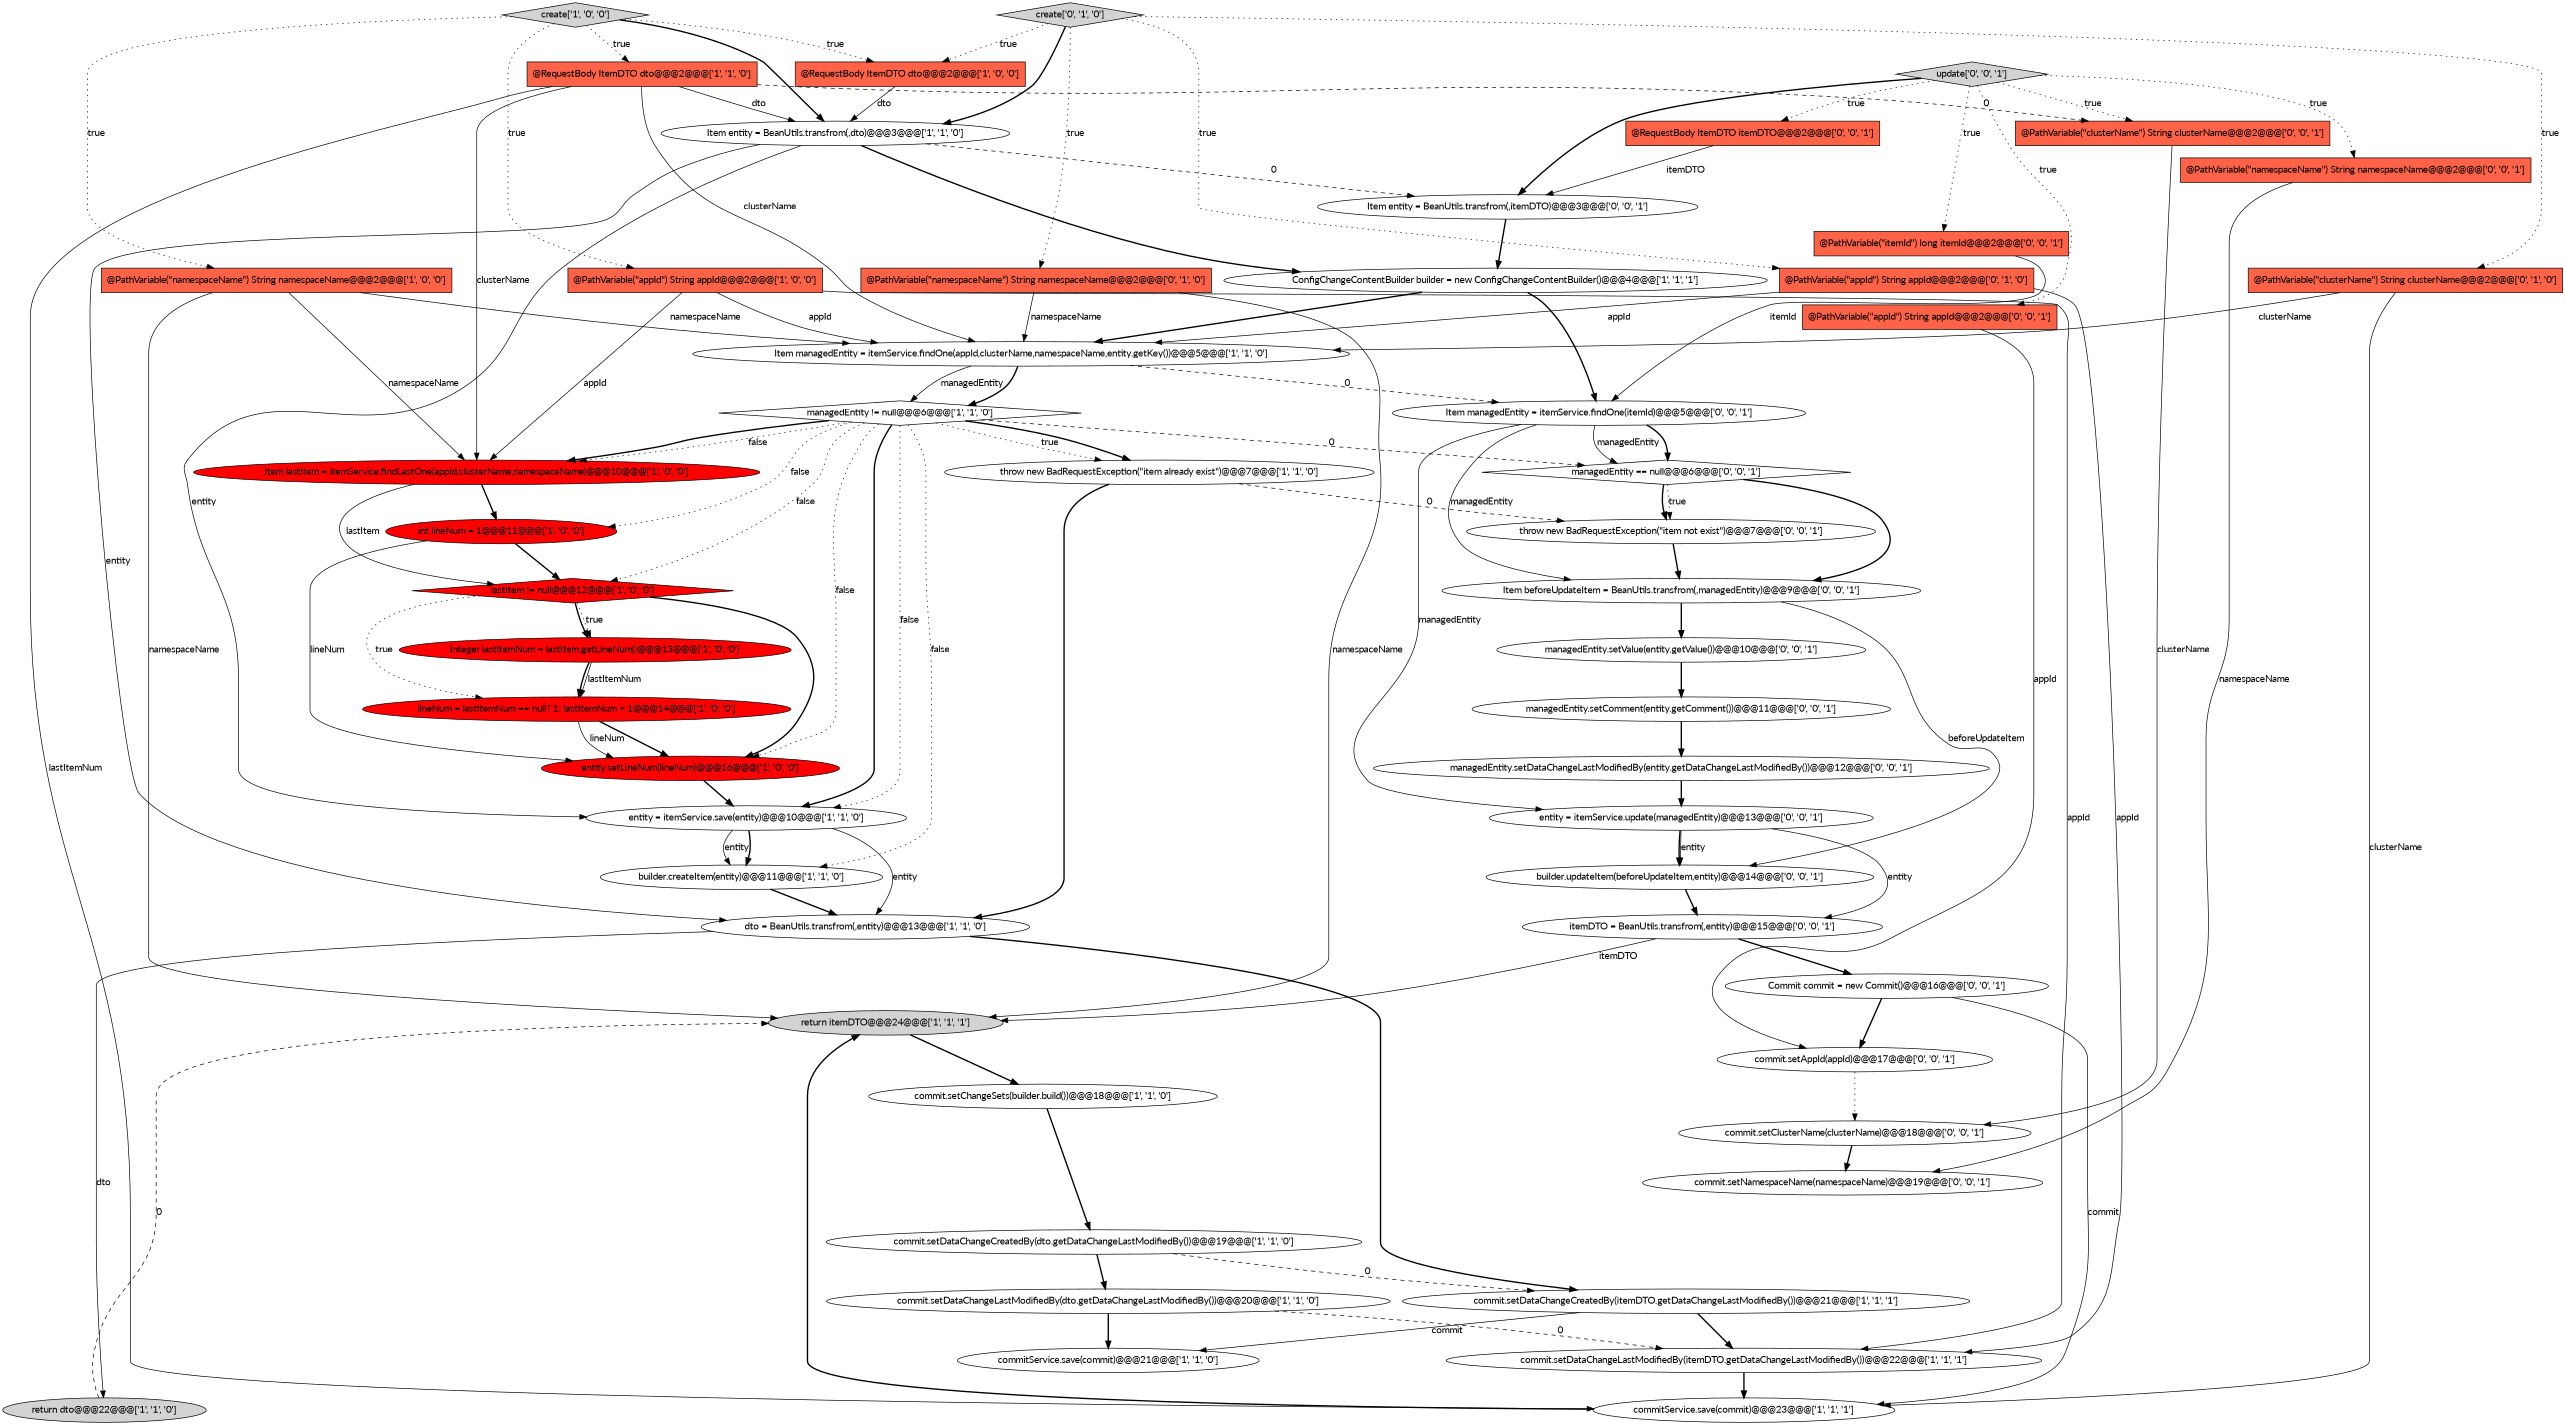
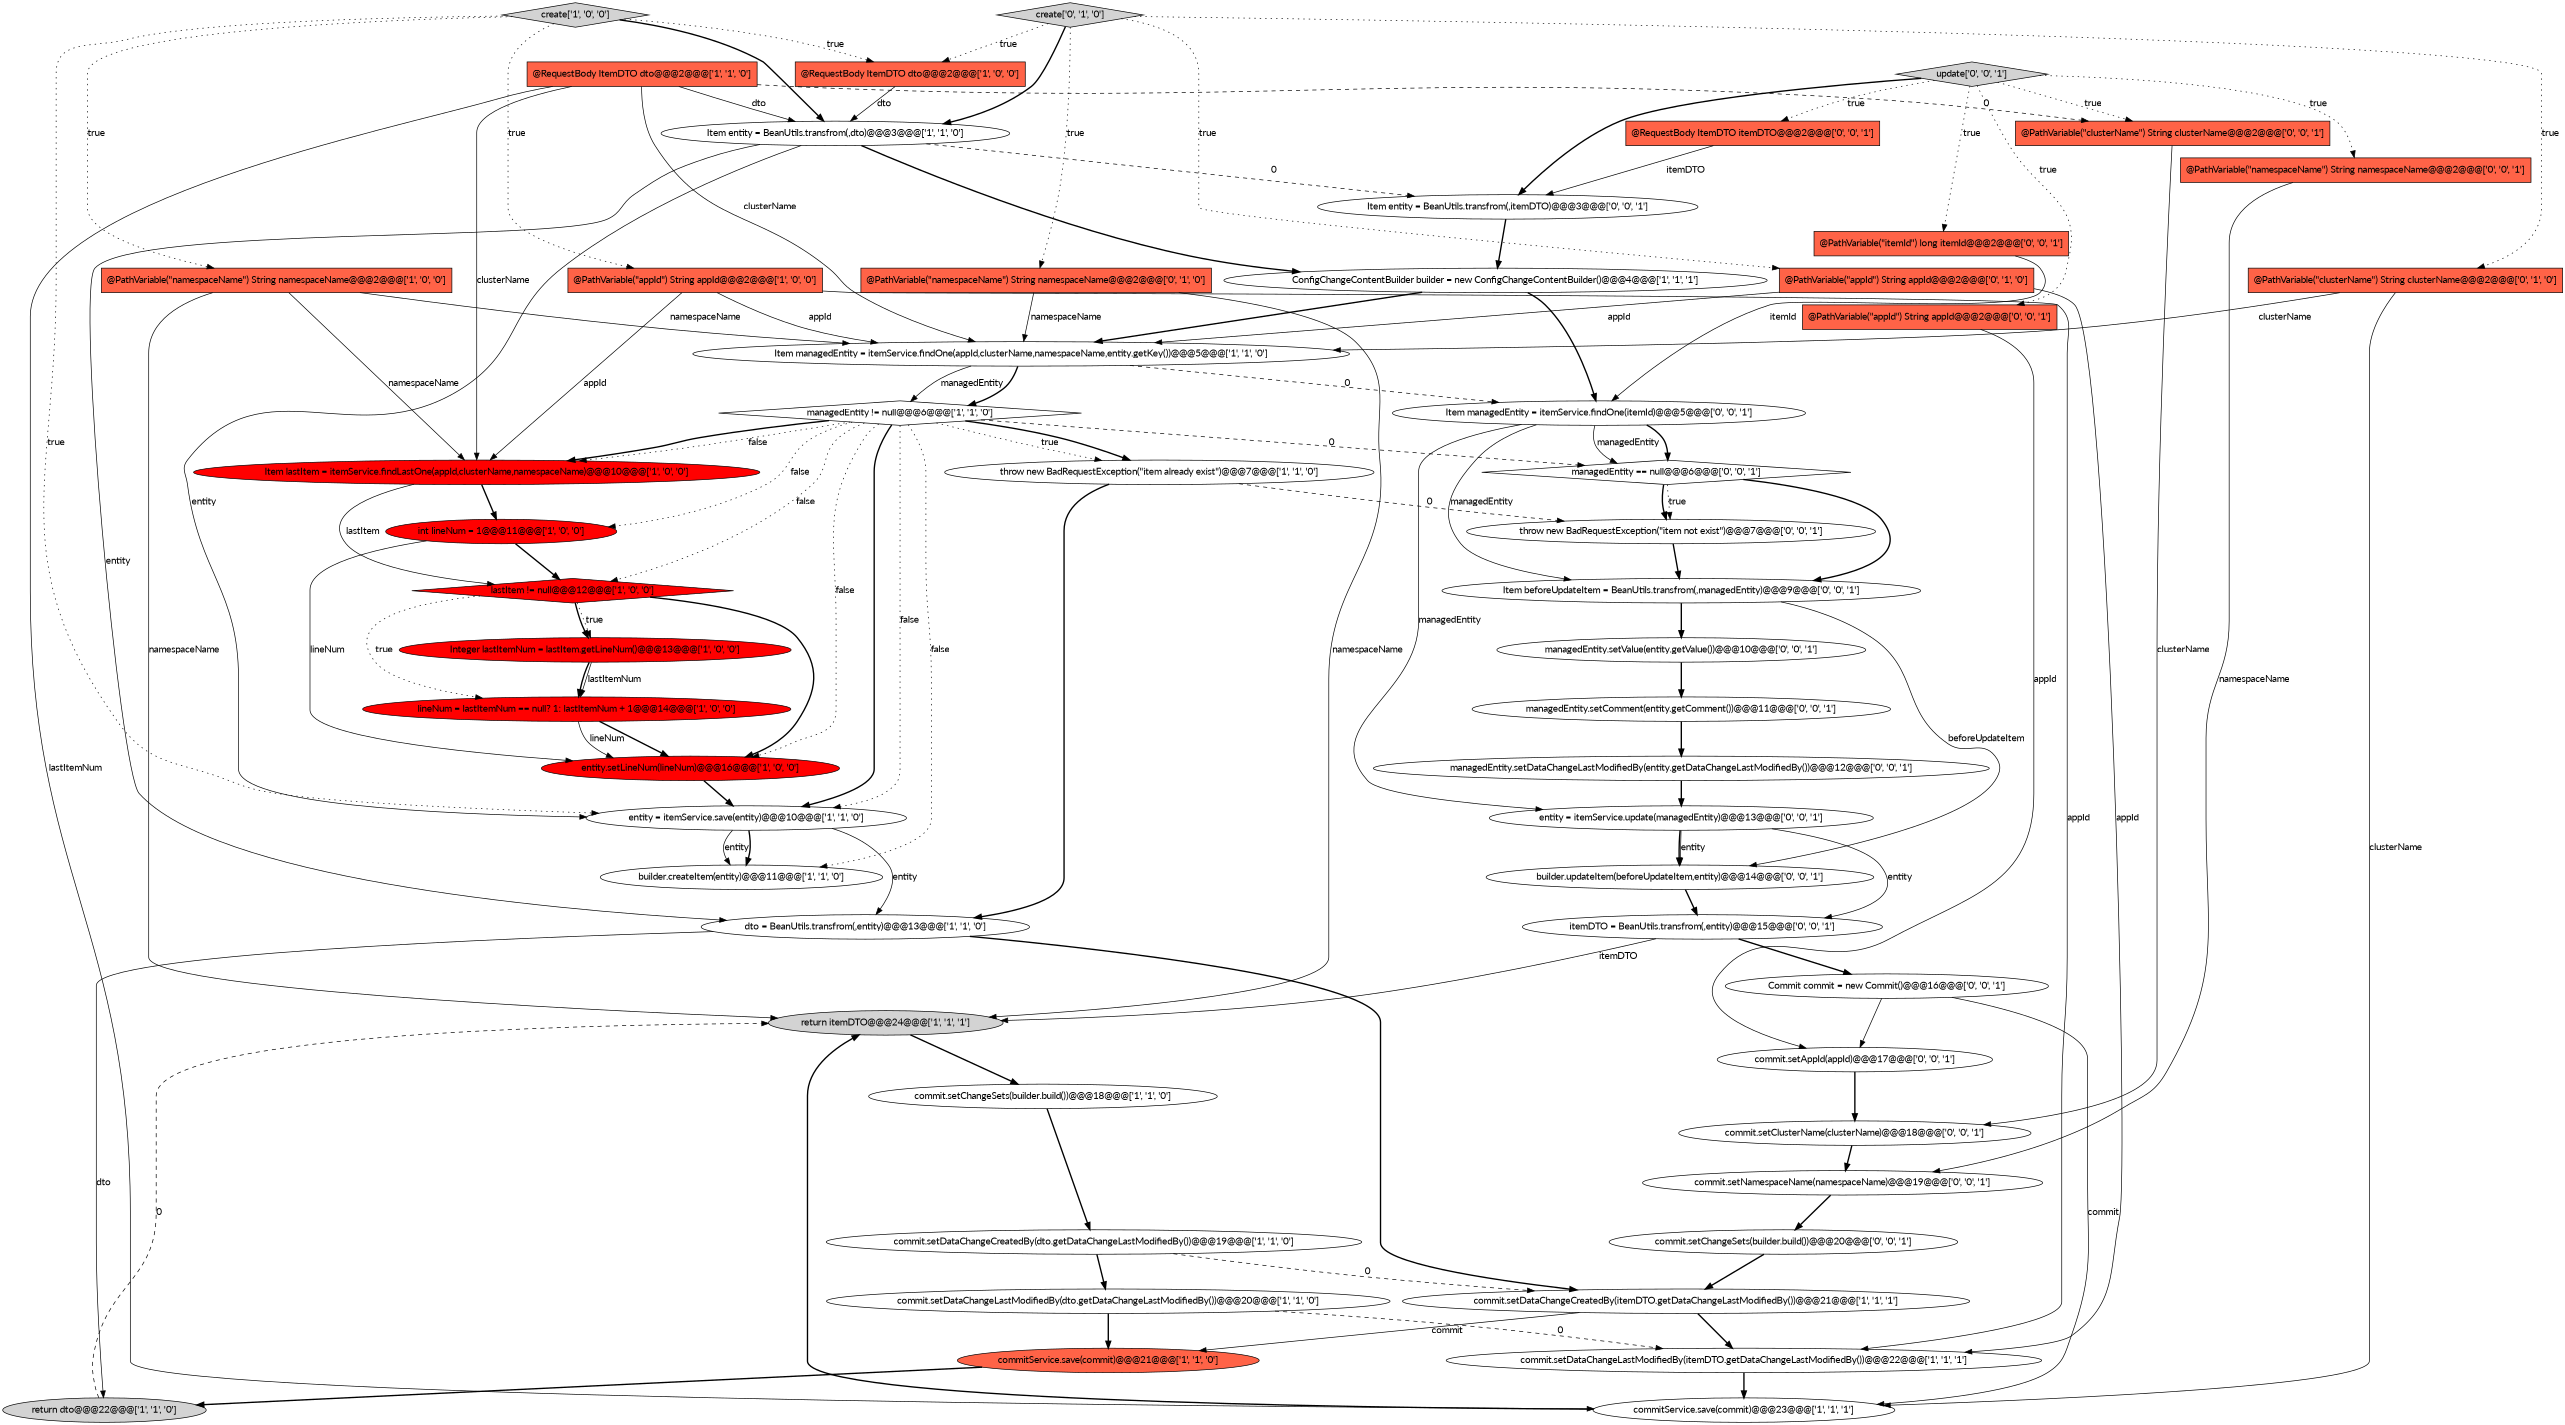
  digraph {
    fontname=Lato
    node [fillcolor=white fontname=Lato shape=ellipse style=filled]
    edge [fontname=Lato style=bold]
    n1 [label="managedEntity == null@@@6@@@['0', '0', '1']" shape=diamond]
    n2 [label="Item beforeUpdateItem = BeanUtils.transfrom(,managedEntity)@@@9@@@['0', '0', '1']"]
    n3 [label="throw new BadRequestException(\"item not exist\")@@@7@@@['0', '0', '1']"]
    n4 [label="builder.updateItem(beforeUpdateItem,entity)@@@14@@@['0', '0', '1']"]
    n5 [label="managedEntity.setValue(entity.getValue())@@@10@@@['0', '0', '1']"]
    n6 [label="itemDTO = BeanUtils.transfrom(,entity)@@@15@@@['0', '0', '1']"]
    n7 [fillcolor=lightgray label="return itemDTO@@@24@@@['1', '1', '1']"]
    n8 [label="Commit commit = new Commit()@@@16@@@['0', '0', '1']"]
    n9 [fillcolor=tomato label="@PathVariable(\"clusterName\") String clusterName@@@2@@@['0', '0', '1']" shape=box]
    n10 [label="commit.setClusterName(clusterName)@@@18@@@['0', '0', '1']"]
    n11 [label="commit.setNamespaceName(namespaceName)@@@19@@@['0', '0', '1']"]
    n12 [fillcolor=tomato label="@RequestBody ItemDTO itemDTO@@@2@@@['0', '0', '1']" shape=box]
    n13 [label="Item entity = BeanUtils.transfrom(,itemDTO)@@@3@@@['0', '0', '1']"]
    n14 [label="ConfigChangeContentBuilder builder = new ConfigChangeContentBuilder()@@@4@@@['1', '1', '1']"]
    n15 [fillcolor=lightgray label="return dto@@@22@@@['1', '1', '0']"]
    n16 [label="commit.setChangeSets(builder.build())@@@18@@@['1', '1', '0']"]
    n17 [fillcolor=tomato label="@PathVariable(\"appId\") String appId@@@2@@@['0', '0', '1']" shape=box]
    n18 [label="commit.setAppId(appId)@@@17@@@['0', '0', '1']"]
    n19 [fillcolor=tomato label="@PathVariable(\"appId\") String appId@@@2@@@['1', '0', '0']" shape=box]
    n20 [fillcolor=red label="Item lastItem = itemService.findLastOne(appId,clusterName,namespaceName)@@@10@@@['1', '0', '0']"]
    n21 [label="Item managedEntity = itemService.findOne(appId,clusterName,namespaceName,entity.getKey())@@@5@@@['1', '1', '0']"]
    n22 [label="commit.setDataChangeLastModifiedBy(itemDTO.getDataChangeLastModifiedBy())@@@22@@@['1', '1', '1']"]
    n23 [fillcolor=red label="lastItem != null@@@12@@@['1', '0', '0']" shape=diamond]
    n24 [fillcolor=red label="int lineNum = 1@@@11@@@['1', '0', '0']"]
    n25 [label="managedEntity != null@@@6@@@['1', '1', '0']" shape=diamond]
    n26 [label="Item managedEntity = itemService.findOne(itemId)@@@5@@@['0', '0', '1']"]
    n27 [label="commitService.save(commit)@@@23@@@['1', '1', '1']"]
    n28 [fillcolor=tomato label="@PathVariable(\"namespaceName\") String namespaceName@@@2@@@['0', '0', '1']" shape=box]
+   n29 [label="commit.setChangeSets(builder.build())@@@20@@@['0', '0', '1']"]
    n30 [label="managedEntity.setDataChangeLastModifiedBy(entity.getDataChangeLastModifiedBy())@@@12@@@['0', '0', '1']"]
    n31 [label="entity = itemService.update(managedEntity)@@@13@@@['0', '0', '1']"]
    n32 [fillcolor=tomato label="@PathVariable(\"namespaceName\") String namespaceName@@@2@@@['0', '1', '0']" shape=box]
    n33 [fillcolor=lightgray label="create['1', '0', '0']" shape=diamond]
    n34 [fillcolor=tomato label="@RequestBody ItemDTO dto@@@2@@@['1', '1', '0']" shape=box]
    n35 [fillcolor=tomato label="@RequestBody ItemDTO dto@@@2@@@['1', '0', '0']" shape=box]
    n36 [label="Item entity = BeanUtils.transfrom(,dto)@@@3@@@['1', '1', '0']"]
    n37 [fillcolor=tomato label="@PathVariable(\"namespaceName\") String namespaceName@@@2@@@['1', '0', '0']" shape=box]
    n38 [label="entity = itemService.save(entity)@@@10@@@['1', '1', '0']"]
    n39 [label="dto = BeanUtils.transfrom(,entity)@@@13@@@['1', '1', '0']"]
-   n40 [label="commitService.save(commit)@@@21@@@['1', '1', '0']"]
+   n40 [fillcolor=tomato label="commitService.save(commit)@@@21@@@['1', '1', '0']"]
    n41 [label="commit.setDataChangeCreatedBy(dto.getDataChangeLastModifiedBy())@@@19@@@['1', '1', '0']"]
    n42 [label="commit.setDataChangeCreatedBy(itemDTO.getDataChangeLastModifiedBy())@@@21@@@['1', '1', '1']"]
    n43 [label="commit.setDataChangeLastModifiedBy(dto.getDataChangeLastModifiedBy())@@@20@@@['1', '1', '0']"]
    n44 [label="builder.createItem(entity)@@@11@@@['1', '1', '0']"]
    n45 [label="throw new BadRequestException(\"item already exist\")@@@7@@@['1', '1', '0']"]
    n46 [fillcolor=tomato label="@PathVariable(\"clusterName\") String clusterName@@@2@@@['0', '1', '0']" shape=box]
    n47 [fillcolor=red label="entity.setLineNum(lineNum)@@@16@@@['1', '0', '0']"]
    n48 [fillcolor=red label="Integer lastItemNum = lastItem.getLineNum()@@@13@@@['1', '0', '0']"]
    n49 [fillcolor=red label="lineNum = lastItemNum == null? 1: lastItemNum + 1@@@14@@@['1', '0', '0']"]
    n50 [fillcolor=tomato label="@PathVariable(\"itemId\") long itemId@@@2@@@['0', '0', '1']" shape=box]
    n51 [label="managedEntity.setComment(entity.getComment())@@@11@@@['0', '0', '1']"]
    n52 [fillcolor=tomato label="@PathVariable(\"appId\") String appId@@@2@@@['0', '1', '0']" shape=box]
    n53 [fillcolor=lightgray label="update['0', '0', '1']" shape=diamond]
    n54 [fillcolor=lightgray label="create['0', '1', '0']" shape=diamond]
    n1 -> n2
    n1 -> n3
    n1 -> n3 [label=true style=dotted]
    n2 -> n4 [label=beforeUpdateItem style=solid]
    n2 -> n5
    n3 -> n2
    n4 -> n6
    n5 -> n51
    n6 -> n7 [label=itemDTO style=solid]
    n6 -> n8
    n7 -> n16
-   n8 -> n18
+   n8 -> n18 [style=solid]
    n8 -> n27 [label=commit style=solid]
    n9 -> n10 [label=clusterName style=solid]
    n10 -> n11
+   n11 -> n29
    n12 -> n13 [label=itemDTO style=solid]
    n13 -> n14
    n14 -> n21
    n14 -> n26
    n15 -> n7 [label=0 style=dashed]
    n16 -> n41
    n17 -> n18 [label=appId style=solid]
-   n18 -> n10 [style=dotted]
+   n18 -> n10
    n19 -> n20 [label=appId style=solid]
    n19 -> n21 [label=appId style=solid]
    n19 -> n22 [label=appId style=solid]
    n20 -> n23 [label=lastItem style=solid]
    n20 -> n24
    n21 -> n25 [label=managedEntity style=solid]
    n21 -> n25
    n21 -> n26 [label=0 style=dashed]
    n22 -> n27
    n23 -> n47
    n23 -> n48 [label=true style=dotted]
    n23 -> n48
    n23 -> n49 [label=true style=dotted]
    n24 -> n23
    n24 -> n47 [label=lineNum style=solid]
    n25 -> n1 [label=0 style=dashed]
    n25 -> n20
    n25 -> n20 [label=false style=dotted]
    n25 -> n23 [label=false style=dotted]
    n25 -> n24 [label=false style=dotted]
    n25 -> n38 [label=false style=dotted]
    n25 -> n38
    n25 -> n44 [label=false style=dotted]
    n25 -> n45 [label=true style=dotted]
    n25 -> n45
    n25 -> n47 [label=false style=dotted]
    n26 -> n1
    n26 -> n1 [label=managedEntity style=solid]
    n26 -> n2 [label=managedEntity style=solid]
    n26 -> n31 [label=managedEntity style=solid]
    n27 -> n7
    n28 -> n11 [label=namespaceName style=solid]
+   n29 -> n42
    n30 -> n31
    n31 -> n4
    n31 -> n4 [label=entity style=solid]
    n31 -> n6 [label=entity style=solid]
    n32 -> n7 [label=namespaceName style=solid]
    n32 -> n21 [label=namespaceName style=solid]
    n33 -> n19 [label=true style=dotted]
-   n33 -> n34 [label=true style=dotted]
+   n33 -> n38 [label=true style=dotted]
    n33 -> n35 [label=true style=dotted]
    n33 -> n36
    n33 -> n37 [label=true style=dotted]
    n34 -> n9 [label=0 style=dashed]
    n34 -> n20 [label=clusterName style=solid]
    n34 -> n21 [label=clusterName style=solid]
    n34 -> n27 [label=lastItemNum style=solid]
    n34 -> n36 [label=dto style=solid]
    n35 -> n36 [label=dto style=solid]
    n36 -> n13 [label=0 style=dashed]
    n36 -> n14
    n36 -> n38 [label=entity style=solid]
    n36 -> n39 [label=entity style=solid]
    n37 -> n7 [label=namespaceName style=solid]
    n37 -> n20 [label=namespaceName style=solid]
    n37 -> n21 [label=namespaceName style=solid]
    n38 -> n39 [label=entity style=solid]
    n38 -> n44 [label=entity style=solid]
    n38 -> n44
    n39 -> n15 [label=dto style=solid]
    n39 -> n42
+   n40 -> n15
    n41 -> n42 [label=0 style=dashed]
    n41 -> n43
    n42 -> n22
    n42 -> n40 [label=commit style=solid]
    n43 -> n22 [label=0 style=dashed]
    n43 -> n40
-   n44 -> n39
    n45 -> n3 [label=0 style=dashed]
    n45 -> n39
    n46 -> n21 [label=clusterName style=solid]
    n46 -> n27 [label=clusterName style=solid]
    n47 -> n38
    n48 -> n49 [label=lastItemNum style=solid]
    n48 -> n49
    n49 -> n47
    n49 -> n47 [label=lineNum style=solid]
    n50 -> n26 [label=itemId style=solid]
    n51 -> n30
    n52 -> n21 [label=appId style=solid]
    n52 -> n22 [label=appId style=solid]
    n53 -> n9 [label=true style=dotted]
    n53 -> n12 [label=true style=dotted]
    n53 -> n13
    n53 -> n17 [label=true style=dotted]
    n53 -> n28 [label=true style=dotted]
    n53 -> n50 [label=true style=dotted]
    n54 -> n32 [label=true style=dotted]
    n54 -> n35 [label=true style=dotted]
    n54 -> n36
    n54 -> n46 [label=true style=dotted]
    n54 -> n52 [label=true style=dotted]
  }
